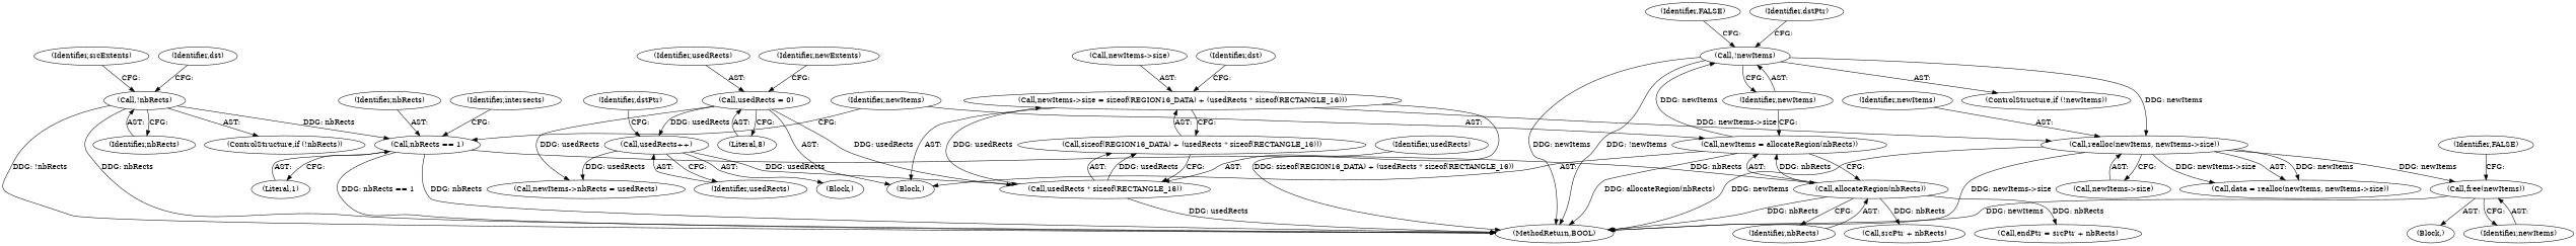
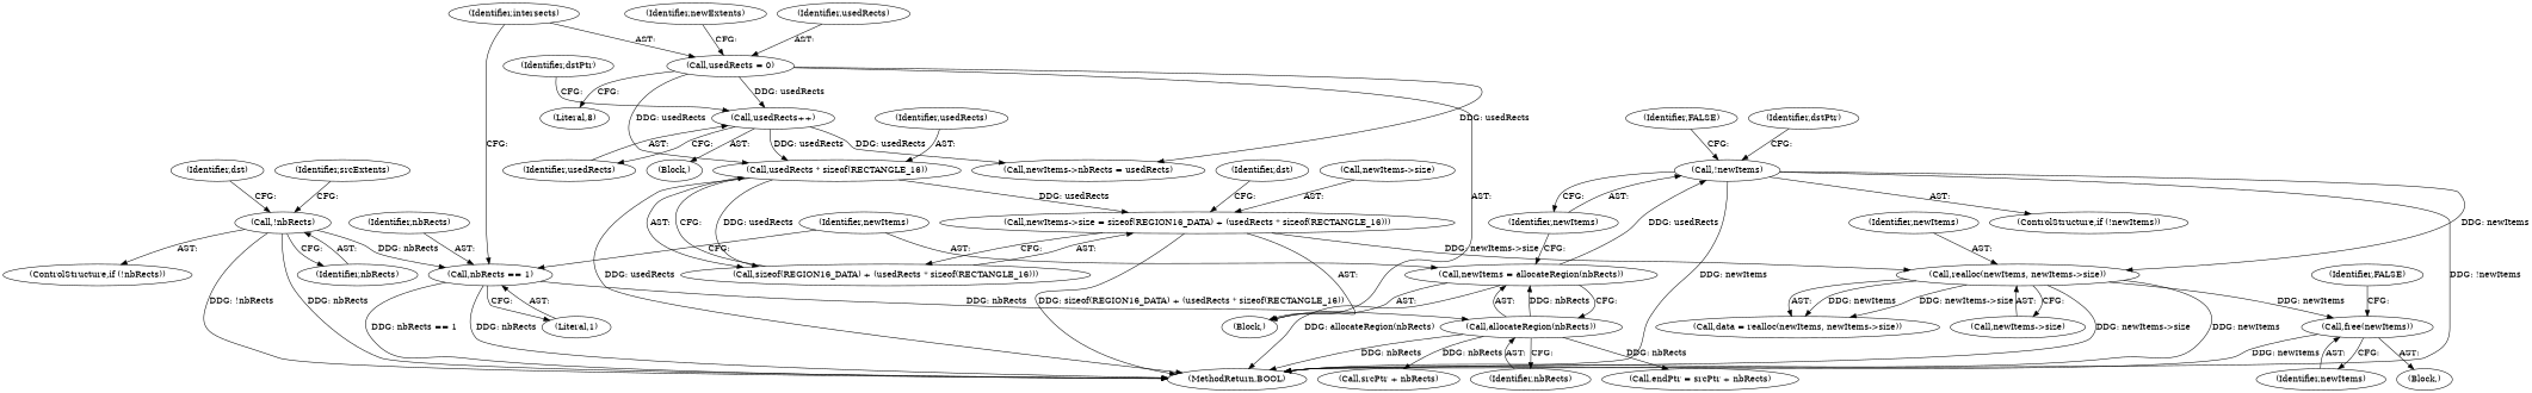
  digraph {
    n1 [label="(Call,free(newItems))"]
    n2 [label="(MethodReturn,BOOL)"]
    n3 [label="(Block,)"]
    n4 [label="(Identifier,newItems)"]
    n5 [label="(Call,realloc(newItems, newItems->size))"]
    n6 [label="(Call,data = realloc(newItems, newItems->size))"]
    n7 [label="(Call,newItems->size)"]
    n8 [label="(Call,!newItems)"]
    n9 [label="(Identifier,newItems)"]
    n10 [label="(ControlStructure,if (!newItems))"]
    n11 [label="(Call,newItems = allocateRegion(nbRects))"]
    n12 [label="(Call,allocateRegion(nbRects))"]
    n13 [label="(Block,)"]
    n14 [label="(Identifier,nbRects)"]
    n15 [label="(Call,srcPtr + nbRects)"]
    n16 [label="(Call,endPtr = srcPtr + nbRects)"]
    n17 [label="(Call,nbRects == 1)"]
    n18 [label="(Literal,1)"]
    n19 [label="(Call,!nbRects)"]
    n20 [label="(Identifier,nbRects)"]
    n21 [label="(ControlStructure,if (!nbRects))"]
    n22 [label="(Call,newItems->size = sizeof(REGION16_DATA) + (usedRects * sizeof(RECTANGLE_16)))"]
    n23 [label="(Call,sizeof(REGION16_DATA) + (usedRects * sizeof(RECTANGLE_16)))"]
    n24 [label="(Call,usedRects * sizeof(RECTANGLE_16))"]
    n25 [label="(Call,usedRects++)"]
    n26 [label="(Identifier,usedRects)"]
    n27 [label="(Block,)"]
    n28 [label="(Call,newItems->nbRects = usedRects)"]
    n29 [label="(Call,usedRects = 0)"]
    n30 [label="(Literal,8)"]
    n31 [label="(Identifier,newItems)"]
    n32 [label="(Identifier,dst)"]
    n33 [label="(Identifier,nbRects)"]
    n34 [label="(Identifier,FALSE)"]
    n35 [label="(Identifier,FALSE)"]
    n36 [label="(Identifier,newItems)"]
    n37 [label="(Identifier,dstPtr)"]
    n38 [label="(Identifier,dst)"]
    n39 [label="(Identifier,newExtents)"]
    n40 [label="(Identifier,dstPtr)"]
    n41 [label="(Call,newItems->size)"]
    n42 [label="(Identifier,usedRects)"]
    n43 [label="(Identifier,intersects)"]
    n44 [label="(Identifier,srcExtents)"]
    n45 [label="(Identifier,usedRects)"]
    n1 -> n2 [label="DDG: newItems"]
    n1 -> n3 [label="AST: "]
    n1 -> n4 [label="CFG: "]
    n4 -> n1 [label="AST: "]
    n5 -> n1 [label="DDG: newItems"]
    n5 -> n2 [label="DDG: newItems"]
    n5 -> n2 [label="DDG: newItems->size"]
    n5 -> n6 [label="AST: "]
    n5 -> n6 [label="DDG: newItems"]
    n5 -> n6 [label="DDG: newItems->size"]
    n5 -> n7 [label="CFG: "]
    n7 -> n5 [label="AST: "]
    n8 -> n2 [label="DDG: newItems"]
    n8 -> n2 [label="DDG: !newItems"]
    n8 -> n5 [label="DDG: newItems"]
    n8 -> n9 [label="CFG: "]
    n8 -> n10 [label="AST: "]
    n9 -> n8 [label="AST: "]
    n9 -> n11 [label="CFG: "]
    n11 -> n2 [label="DDG: allocateRegion(nbRects)"]
-   n11 -> n8 [label="DDG: newItems"]
+   n11 -> n8 [label="DDG: usedRects"]
    n11 -> n12 [label="CFG: "]
    n11 -> n13 [label="AST: "]
    n12 -> n2 [label="DDG: nbRects"]
    n12 -> n11 [label="AST: "]
    n12 -> n11 [label="DDG: nbRects"]
    n12 -> n14 [label="CFG: "]
    n12 -> n15 [label="DDG: nbRects"]
    n12 -> n16 [label="DDG: nbRects"]
    n14 -> n12 [label="AST: "]
    n17 -> n2 [label="DDG: nbRects == 1"]
    n17 -> n2 [label="DDG: nbRects"]
    n17 -> n12 [label="DDG: nbRects"]
    n17 -> n18 [label="CFG: "]
    n18 -> n17 [label="AST: "]
    n19 -> n2 [label="DDG: !nbRects"]
    n19 -> n2 [label="DDG: nbRects"]
    n19 -> n17 [label="DDG: nbRects"]
    n19 -> n20 [label="CFG: "]
    n19 -> n21 [label="AST: "]
    n20 -> n19 [label="AST: "]
    n22 -> n2 [label="DDG: sizeof(REGION16_DATA) + (usedRects * sizeof(RECTANGLE_16))"]
    n22 -> n5 [label="DDG: newItems->size"]
    n22 -> n13 [label="AST: "]
    n22 -> n23 [label="CFG: "]
    n23 -> n22 [label="AST: "]
    n23 -> n24 [label="CFG: "]
    n24 -> n2 [label="DDG: usedRects"]
    n24 -> n22 [label="DDG: usedRects"]
    n24 -> n23 [label="AST: "]
    n24 -> n23 [label="DDG: usedRects"]
    n25 -> n24 [label="DDG: usedRects"]
    n25 -> n26 [label="CFG: "]
    n25 -> n27 [label="AST: "]
    n25 -> n28 [label="DDG: usedRects"]
    n26 -> n25 [label="AST: "]
    n29 -> n13 [label="AST: "]
    n29 -> n24 [label="DDG: usedRects"]
    n29 -> n25 [label="DDG: usedRects"]
    n29 -> n28 [label="DDG: usedRects"]
    n29 -> n30 [label="CFG: "]
-   n30 -> n29 [label="AST: "]
+   n43 -> n29 [label="AST: "]
    n31 -> n11 [label="AST: "]
    n31 -> n17 [label="CFG: "]
    n32 -> n22 [label="CFG: "]
    n33 -> n17 [label="AST: "]
    n34 -> n1 [label="CFG: "]
    n35 -> n8 [label="CFG: "]
    n36 -> n5 [label="AST: "]
    n37 -> n8 [label="CFG: "]
    n38 -> n19 [label="CFG: "]
    n39 -> n29 [label="CFG: "]
    n40 -> n25 [label="CFG: "]
    n41 -> n22 [label="AST: "]
    n42 -> n24 [label="AST: "]
    n43 -> n17 [label="CFG: "]
    n44 -> n19 [label="CFG: "]
    n45 -> n29 [label="AST: "]
  }
